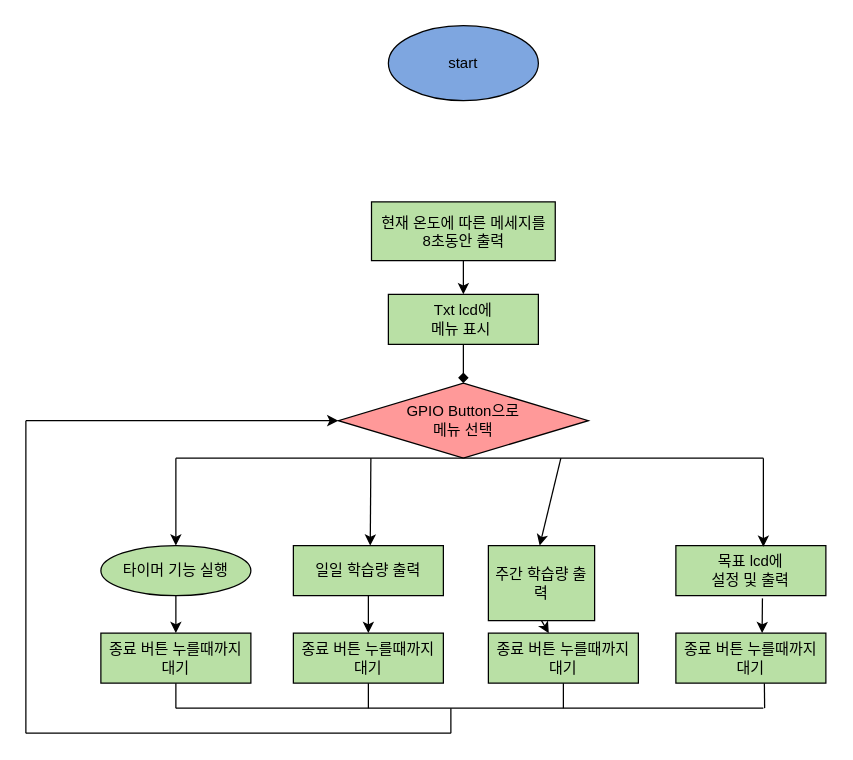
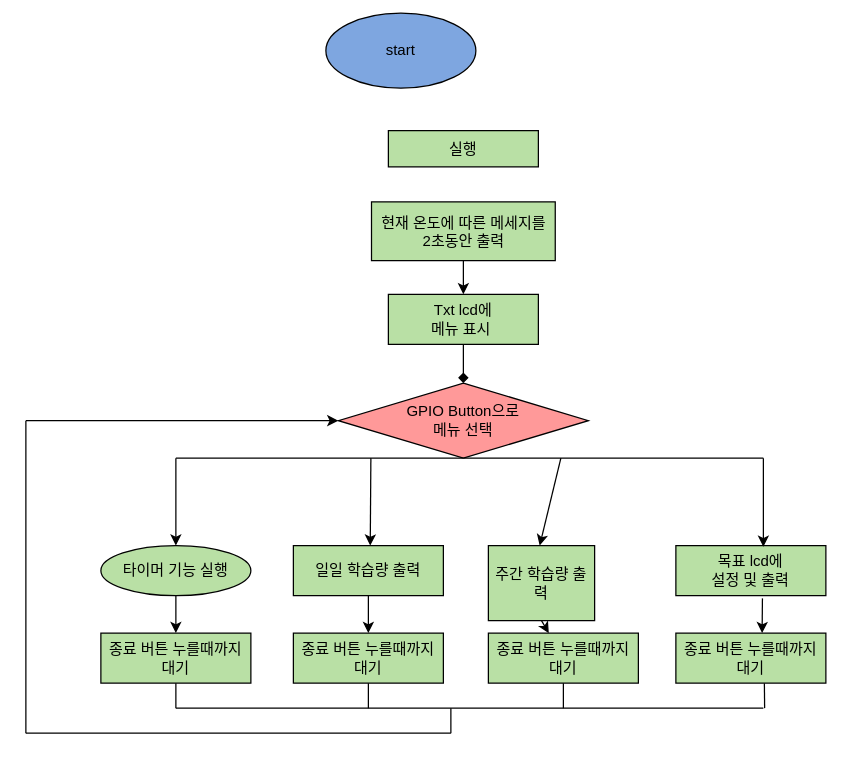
  <mxCell id="0" />
  <mxCell id="1" parent="0" />
- <mxCell id="2" value="start" style="ellipse;whiteSpace=wrap;html=1;fillColor=#7EA6E0;" vertex="1" parent="1"><mxGeometry x="310" y="20" width="120" height="60" as="geometry" /></mxCell>
+ <mxCell id="2" value="start" style="ellipse;whiteSpace=wrap;html=1;fillColor=#7EA6E0;" vertex="1" parent="1"><mxGeometry x="260" y="10" width="120" height="60" as="geometry" /></mxCell>
  <mxCell id="3" value="" style="edgeStyle=orthogonalEdgeStyle;rounded=0;orthogonalLoop=1;jettySize=auto;html=1;exitX=0.5;exitY=1;exitDx=0;exitDy=0;endArrow=diamond;" edge="1" parent="1" source="35" target="4"><mxGeometry relative="1" as="geometry"><mxPoint x="370" y="286" as="sourcePoint" /></mxGeometry></mxCell>
  <mxCell id="4" value="GPIO Button으로&lt;br&gt;메뉴 선택" style="rhombus;whiteSpace=wrap;html=1;fillColor=#FF9999;" vertex="1" parent="1"><mxGeometry x="270" y="306" width="200" height="60" as="geometry" /></mxCell>
  <mxCell id="5" value="타이머 기능 실행" style="ellipse;whiteSpace=wrap;html=1;fillColor=#B9E0A5;" vertex="1" parent="1"><mxGeometry x="80" y="436" width="120" height="40" as="geometry" /></mxCell>
  <mxCell id="6" value="일일 학습량 출력" style="rounded=0;whiteSpace=wrap;html=1;fillColor=#B9E0A5;" vertex="1" parent="1"><mxGeometry x="234" y="436" width="120" height="40" as="geometry" /></mxCell>
  <mxCell id="7" value="주간 학습량 출력" style="rounded=0;whiteSpace=wrap;html=1;fillColor=#B9E0A5;" vertex="1" parent="1"><mxGeometry x="390" y="436" width="85" height="60" as="geometry" /></mxCell>
  <mxCell id="8" value="목표 lcd에 &lt;br&gt;설정 및 출력" style="rounded=0;whiteSpace=wrap;html=1;fillColor=#B9E0A5;" vertex="1" parent="1"><mxGeometry x="540" y="436" width="120" height="40" as="geometry" /></mxCell>
  <mxCell id="9" value="" style="endArrow=none;html=1;entryX=0.5;entryY=1;entryDx=0;entryDy=0;" edge="1" parent="1" target="4"><mxGeometry width="50" height="50" relative="1" as="geometry"><mxPoint x="140" y="366" as="sourcePoint" /><mxPoint x="360" y="246" as="targetPoint" /><Array as="points"><mxPoint x="260" y="366" /></Array></mxGeometry></mxCell>
  <mxCell id="10" value="" style="endArrow=none;html=1;exitX=0.5;exitY=1;exitDx=0;exitDy=0;" edge="1" parent="1" source="4"><mxGeometry width="50" height="50" relative="1" as="geometry"><mxPoint x="310" y="296" as="sourcePoint" /><mxPoint x="610" y="366" as="targetPoint" /></mxGeometry></mxCell>
  <mxCell id="11" value="" style="endArrow=classic;html=1;entryX=0.5;entryY=0;entryDx=0;entryDy=0;" edge="1" parent="1" target="5"><mxGeometry width="50" height="50" relative="1" as="geometry"><mxPoint x="140" y="366" as="sourcePoint" /><mxPoint x="360" y="246" as="targetPoint" /></mxGeometry></mxCell>
  <mxCell id="12" value="" style="endArrow=classic;html=1;" edge="1" parent="1"><mxGeometry width="50" height="50" relative="1" as="geometry"><mxPoint x="296" y="366" as="sourcePoint" /><mxPoint x="295.5" y="436" as="targetPoint" /></mxGeometry></mxCell>
  <mxCell id="13" value="" style="endArrow=classic;html=1;entryX=0.483;entryY=0;entryDx=0;entryDy=0;entryPerimeter=0;" edge="1" parent="1" target="7"><mxGeometry width="50" height="50" relative="1" as="geometry"><mxPoint x="448" y="366" as="sourcePoint" /><mxPoint x="448" y="431" as="targetPoint" /></mxGeometry></mxCell>
  <mxCell id="14" value="" style="endArrow=classic;html=1;" edge="1" parent="1"><mxGeometry width="50" height="50" relative="1" as="geometry"><mxPoint x="610" y="366" as="sourcePoint" /><mxPoint x="610" y="437" as="targetPoint" /></mxGeometry></mxCell>
  <mxCell id="15" value="종료 버튼 누를때까지&lt;br&gt;대기" style="rounded=0;whiteSpace=wrap;html=1;fillColor=#B9E0A5;" vertex="1" parent="1"><mxGeometry x="80" y="506" width="120" height="40" as="geometry" /></mxCell>
  <mxCell id="16" value="종료 버튼 누를때까지&lt;br&gt;대기" style="rounded=0;whiteSpace=wrap;html=1;fillColor=#B9E0A5;" vertex="1" parent="1"><mxGeometry x="234" y="506" width="120" height="40" as="geometry" /></mxCell>
  <mxCell id="17" value="종료 버튼 누를때까지&lt;br&gt;대기" style="rounded=0;whiteSpace=wrap;html=1;fillColor=#B9E0A5;" vertex="1" parent="1"><mxGeometry x="390" y="506" width="120" height="40" as="geometry" /></mxCell>
  <mxCell id="18" value="종료 버튼 누를때까지&lt;br&gt;대기" style="rounded=0;whiteSpace=wrap;html=1;fillColor=#B9E0A5;" vertex="1" parent="1"><mxGeometry x="540" y="506" width="120" height="40" as="geometry" /></mxCell>
  <mxCell id="19" value="" style="endArrow=classic;html=1;exitX=0.5;exitY=1;exitDx=0;exitDy=0;" edge="1" parent="1" source="5" target="15"><mxGeometry width="50" height="50" relative="1" as="geometry"><mxPoint x="310" y="616" as="sourcePoint" /><mxPoint x="360" y="566" as="targetPoint" /></mxGeometry></mxCell>
  <mxCell id="20" value="" style="endArrow=classic;html=1;exitX=0.5;exitY=1;exitDx=0;exitDy=0;entryX=0.5;entryY=0;entryDx=0;entryDy=0;" edge="1" parent="1" source="6" target="16"><mxGeometry width="50" height="50" relative="1" as="geometry"><mxPoint x="310" y="616" as="sourcePoint" /><mxPoint x="360" y="566" as="targetPoint" /></mxGeometry></mxCell>
  <mxCell id="21" value="" style="endArrow=classic;html=1;exitX=0.5;exitY=1;exitDx=0;exitDy=0;" edge="1" parent="1" source="7" target="17"><mxGeometry width="50" height="50" relative="1" as="geometry"><mxPoint x="310" y="616" as="sourcePoint" /><mxPoint x="360" y="566" as="targetPoint" /></mxGeometry></mxCell>
  <mxCell id="22" value="" style="endArrow=classic;html=1;exitX=0.577;exitY=1.055;exitDx=0;exitDy=0;exitPerimeter=0;" edge="1" parent="1" source="8"><mxGeometry width="50" height="50" relative="1" as="geometry"><mxPoint x="310" y="616" as="sourcePoint" /><mxPoint x="609" y="506" as="targetPoint" /></mxGeometry></mxCell>
  <mxCell id="23" value="" style="endArrow=none;html=1;exitX=0.5;exitY=1;exitDx=0;exitDy=0;" edge="1" parent="1" source="15"><mxGeometry width="50" height="50" relative="1" as="geometry"><mxPoint x="310" y="386" as="sourcePoint" /><mxPoint x="140" y="566" as="targetPoint" /></mxGeometry></mxCell>
  <mxCell id="24" value="" style="endArrow=none;html=1;exitX=0.5;exitY=1;exitDx=0;exitDy=0;" edge="1" parent="1" source="16"><mxGeometry width="50" height="50" relative="1" as="geometry"><mxPoint x="310" y="386" as="sourcePoint" /><mxPoint x="294" y="566" as="targetPoint" /></mxGeometry></mxCell>
  <mxCell id="25" value="" style="endArrow=none;html=1;exitX=0.5;exitY=1;exitDx=0;exitDy=0;" edge="1" parent="1" source="17"><mxGeometry width="50" height="50" relative="1" as="geometry"><mxPoint x="310" y="386" as="sourcePoint" /><mxPoint x="450" y="566" as="targetPoint" /></mxGeometry></mxCell>
  <mxCell id="26" value="" style="endArrow=none;html=1;exitX=0.59;exitY=1.005;exitDx=0;exitDy=0;exitPerimeter=0;" edge="1" parent="1" source="18"><mxGeometry width="50" height="50" relative="1" as="geometry"><mxPoint x="310" y="386" as="sourcePoint" /><mxPoint x="611" y="566" as="targetPoint" /></mxGeometry></mxCell>
  <mxCell id="27" value="" style="endArrow=none;html=1;" edge="1" parent="1"><mxGeometry width="50" height="50" relative="1" as="geometry"><mxPoint x="140" y="566" as="sourcePoint" /><mxPoint x="610" y="566" as="targetPoint" /></mxGeometry></mxCell>
  <mxCell id="28" value="" style="endArrow=none;html=1;" edge="1" parent="1"><mxGeometry width="50" height="50" relative="1" as="geometry"><mxPoint x="360" y="566" as="sourcePoint" /><mxPoint x="360" y="586" as="targetPoint" /></mxGeometry></mxCell>
  <mxCell id="29" value="" style="endArrow=none;html=1;" edge="1" parent="1"><mxGeometry width="50" height="50" relative="1" as="geometry"><mxPoint x="360" y="586" as="sourcePoint" /><mxPoint x="20" y="586" as="targetPoint" /></mxGeometry></mxCell>
  <mxCell id="30" value="" style="endArrow=none;html=1;" edge="1" parent="1"><mxGeometry width="50" height="50" relative="1" as="geometry"><mxPoint x="20" y="586" as="sourcePoint" /><mxPoint x="20" y="336" as="targetPoint" /></mxGeometry></mxCell>
  <mxCell id="31" value="" style="endArrow=classic;html=1;entryX=0;entryY=0.5;entryDx=0;entryDy=0;" edge="1" parent="1" target="4"><mxGeometry width="50" height="50" relative="1" as="geometry"><mxPoint x="20" y="336" as="sourcePoint" /><mxPoint x="362" y="332" as="targetPoint" /></mxGeometry></mxCell>
+ <mxCell id="32" value="실행" style="rounded=0;whiteSpace=wrap;html=1;strokeColor=#000000;fillColor=#B9E0A5;" vertex="1" parent="1"><mxGeometry x="310" y="104" width="120" height="29" as="geometry" /></mxCell>
  <mxCell id="33" value="" style="edgeStyle=orthogonalEdgeStyle;rounded=0;jumpSize=6;orthogonalLoop=1;jettySize=auto;html=1;endSize=6;" edge="1" parent="1" source="34"><mxGeometry relative="1" as="geometry"><mxPoint x="370" y="235" as="targetPoint" /></mxGeometry></mxCell>
- <mxCell id="34" value="현재 온도에 따른 메세지를&lt;br&gt;8초동안 출력" style="rounded=0;whiteSpace=wrap;html=1;strokeColor=#000000;fillColor=#B9E0A5;" vertex="1" parent="1"><mxGeometry x="296.5" y="161" width="147" height="47" as="geometry" /></mxCell>
+ <mxCell id="34" value="현재 온도에 따른 메세지를&lt;br&gt;2초동안 출력" style="rounded=0;whiteSpace=wrap;html=1;strokeColor=#000000;fillColor=#B9E0A5;" vertex="1" parent="1"><mxGeometry x="296.5" y="161" width="147" height="47" as="geometry" /></mxCell>
  <mxCell id="35" value="&lt;span&gt;Txt lcd에&lt;/span&gt;&lt;br&gt;&lt;span&gt;메뉴 표시&amp;nbsp;&lt;/span&gt;" style="rounded=0;whiteSpace=wrap;html=1;strokeColor=#000000;fillColor=#B9E0A5;" vertex="1" parent="1"><mxGeometry x="310" y="235" width="120" height="40" as="geometry" /></mxCell>
